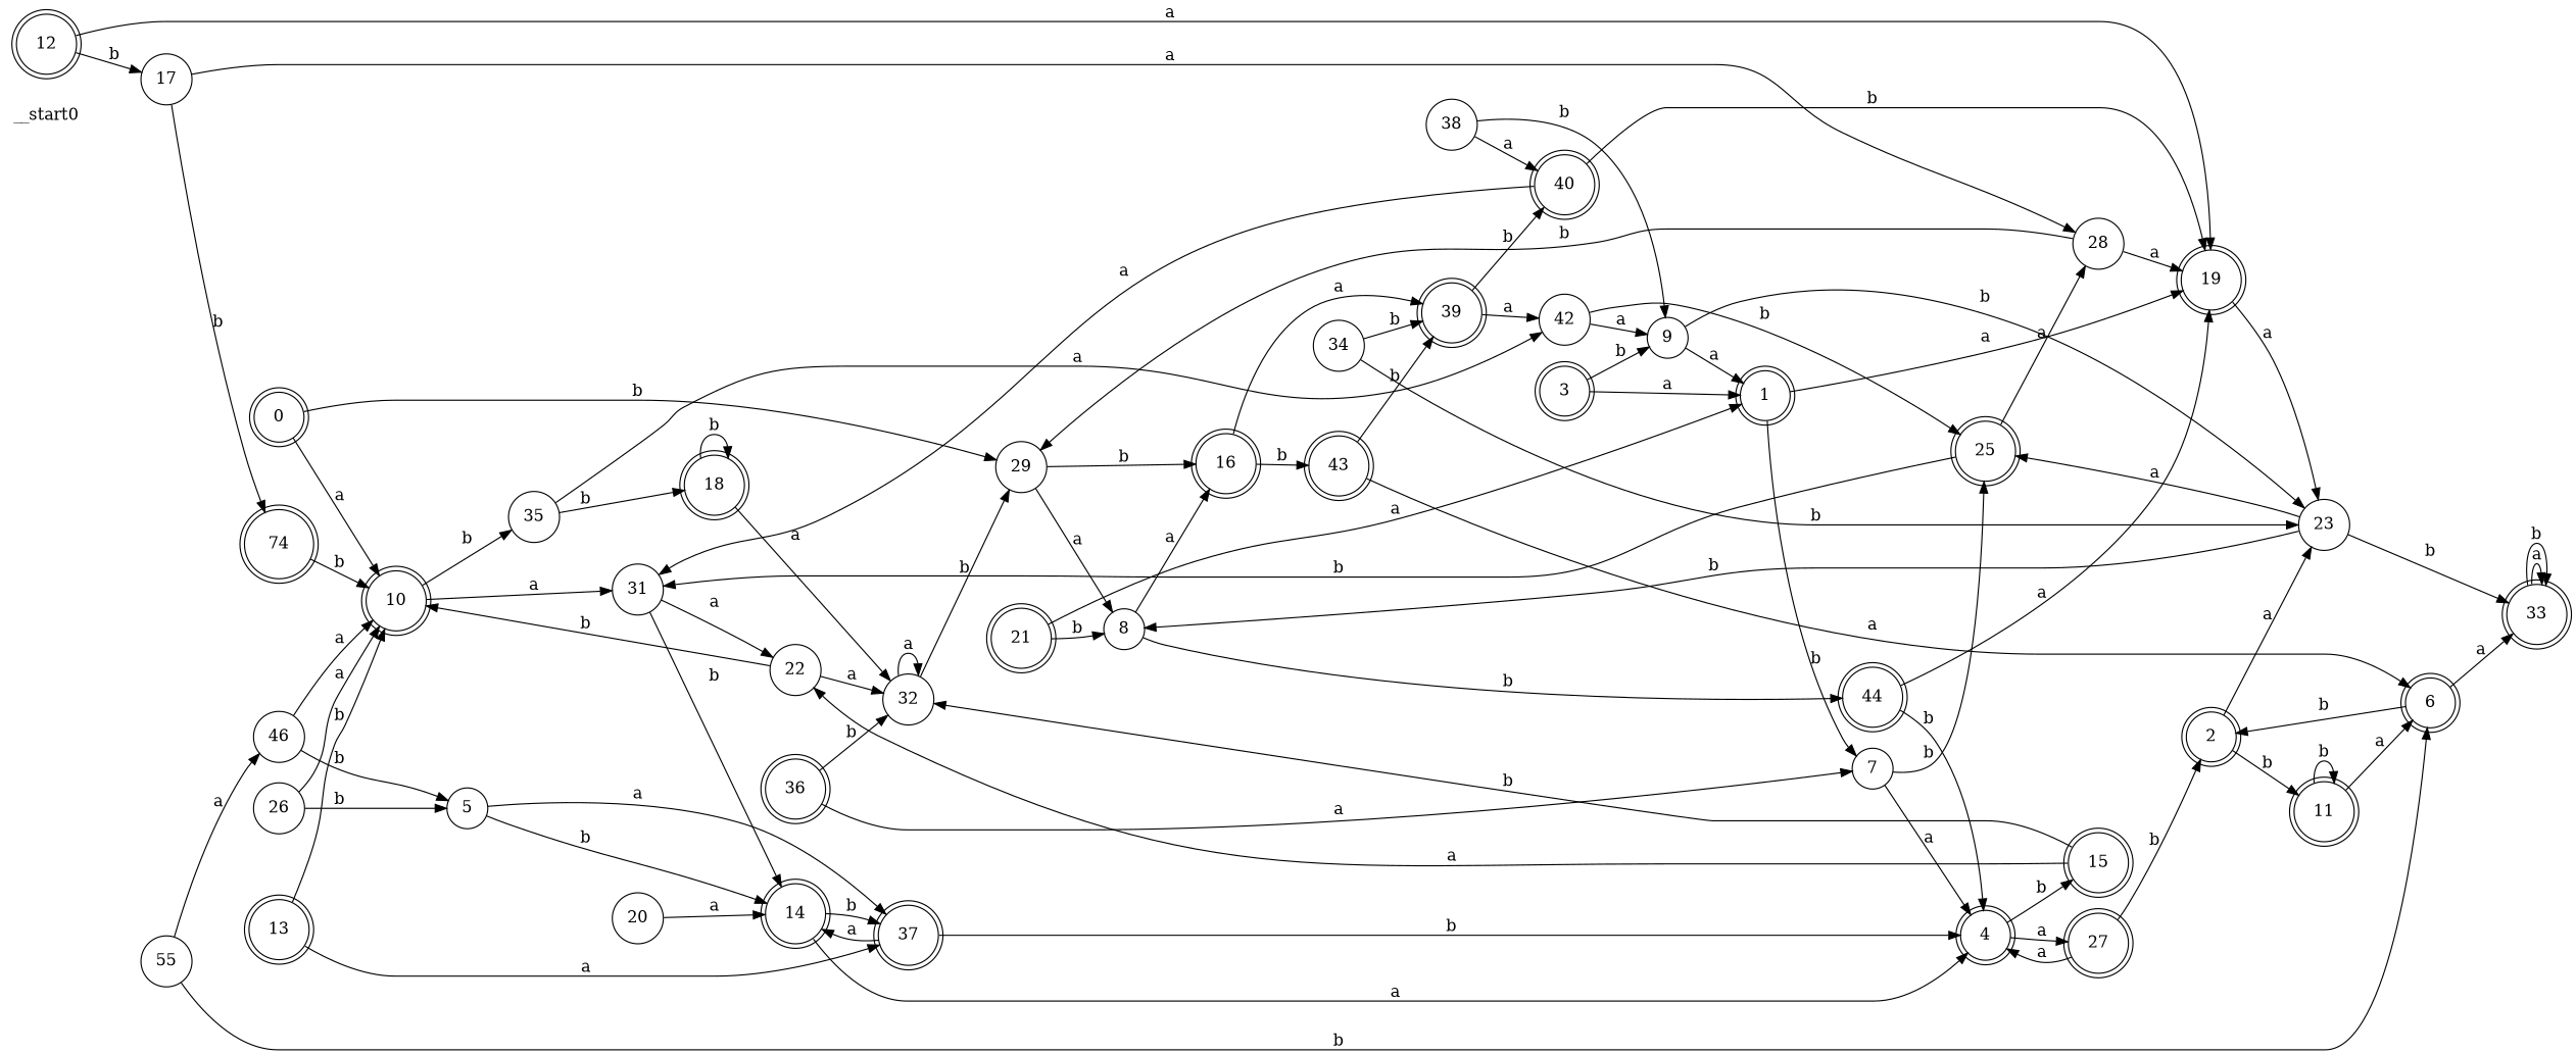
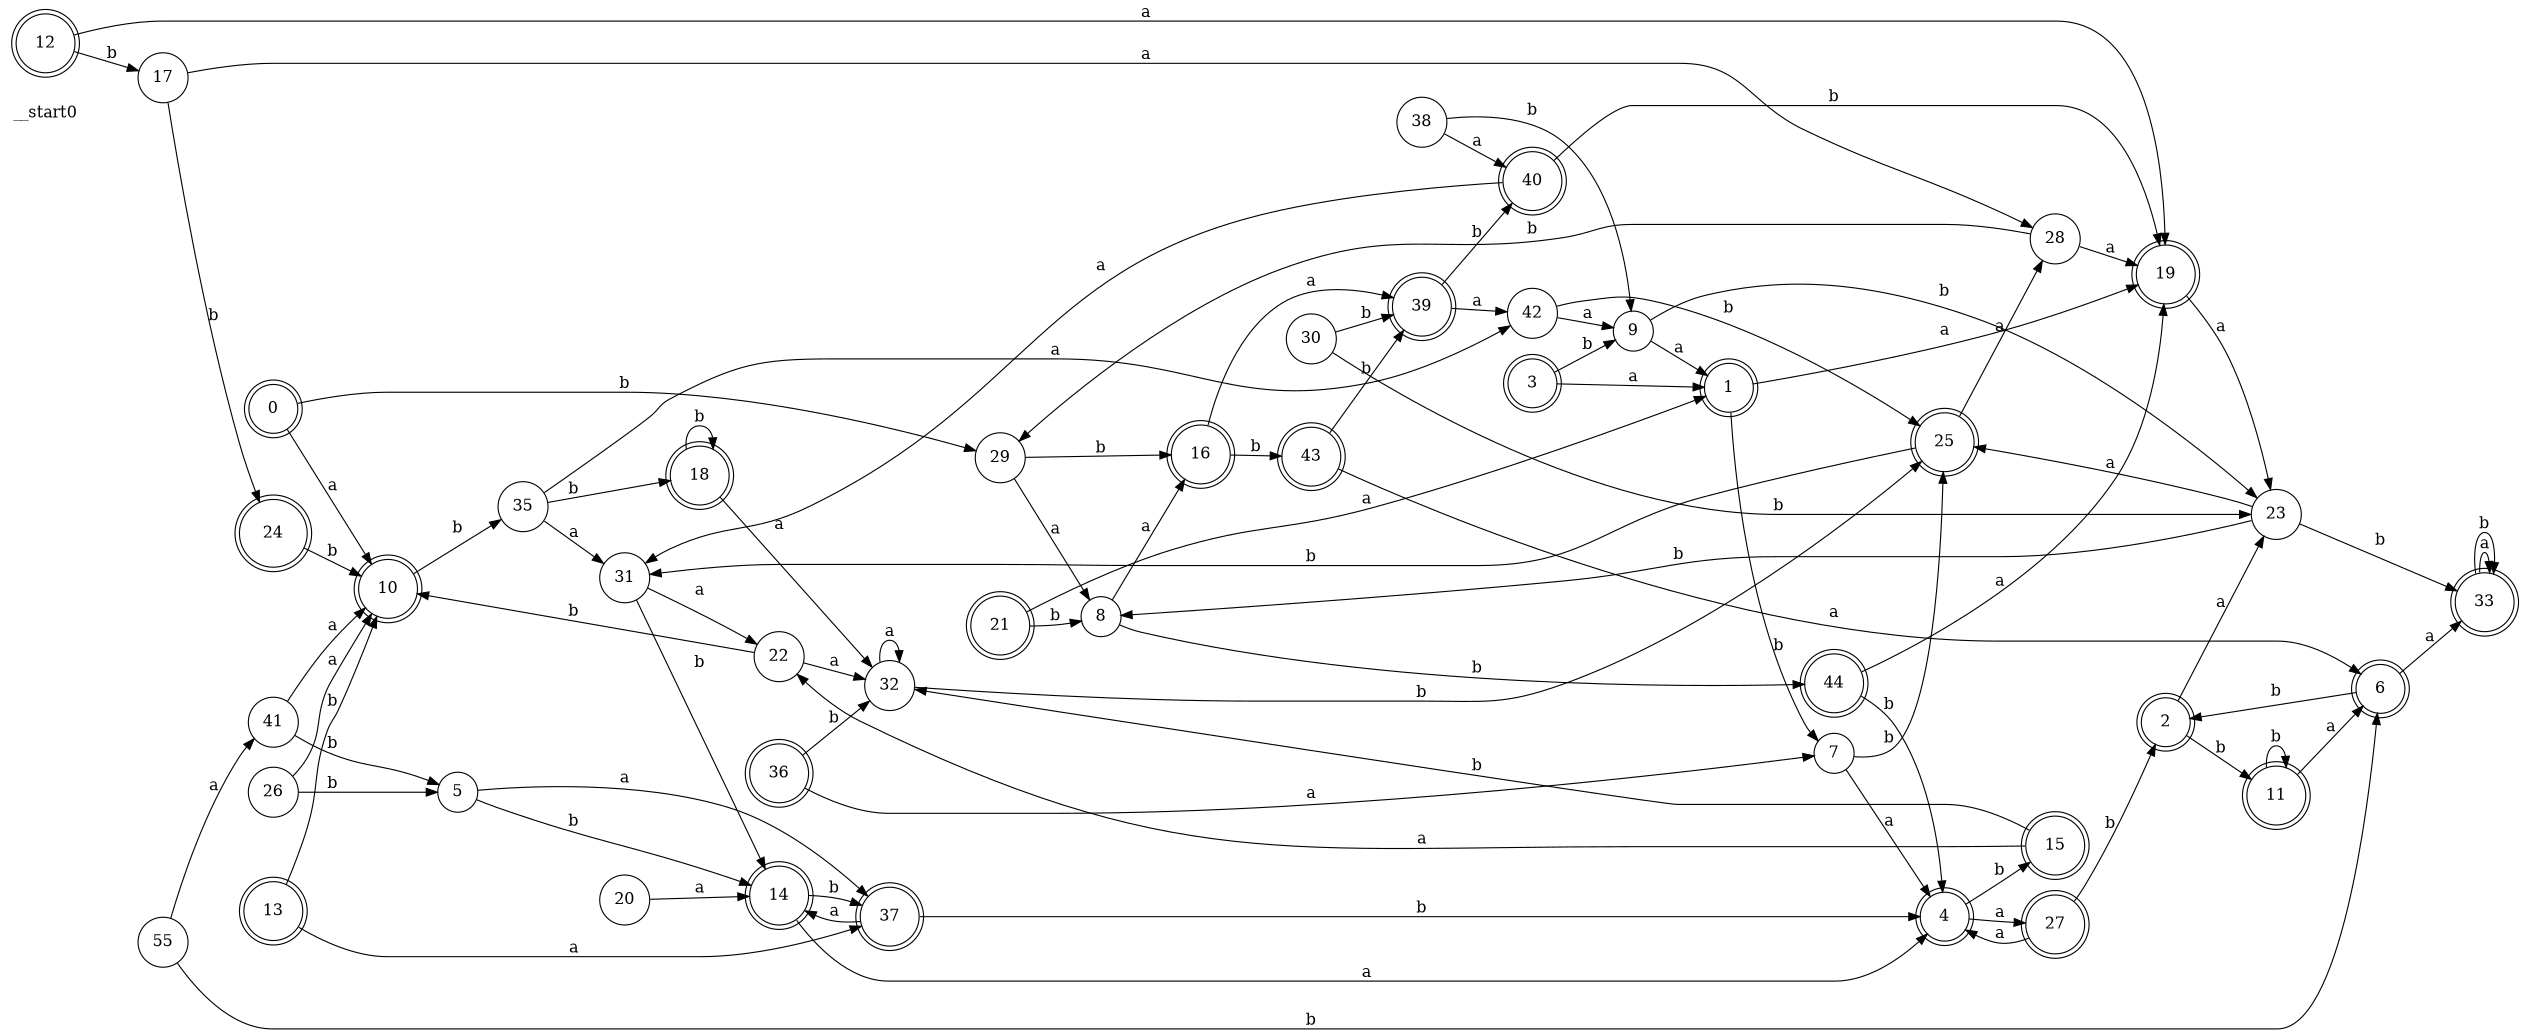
  digraph {
    rankdir=LR
    node [shape=doublecircle color=black fillcolor=white style="rounded,filled"]
    __start0 [shape=none color="" fillcolor="" style=""]
    n2 [label=0]
    n3 [label=10]
    n4 [label=29 shape=circle style=filled]
    n5 [label=31 shape=circle style=filled]
    n6 [label=35 shape=circle style=filled]
    n7 [label=8 shape=circle style=filled]
    n8 [label=16]
    n9 [label=1]
    n10 [label=7 shape=circle style=filled]
    n11 [label=19]
    n12 [label=4]
    n13 [label=25]
    n14 [label=23 shape=circle style=filled]
    n15 [label=2]
    n16 [label=11]
    n17 [label=6]
    n18 [label=33]
    n19 [label=3]
    n20 [label=9 shape=circle style=filled]
    n21 [label=15]
    n22 [label=27]
    n23 [label=22 shape=circle style=filled]
    n24 [label=32 shape=circle style=filled]
    n25 [label=5 shape=circle style=filled]
    n26 [label=14]
    n27 [label=37]
    n28 [label=28 shape=circle style=filled]
    n29 [label=44]
    n30 [label=39]
    n31 [label=43]
    n32 [label=18]
    n33 [label=42 shape=circle style=filled]
    n34 [label=12]
    n35 [label=17 shape=circle style=filled]
-   n36 [label=74]
+   n36 [label=24]
    n37 [label=13]
    n38 [label=40]
    n39 [label=20 shape=circle style=filled]
    n40 [label=21]
    n41 [label=26 shape=circle style=filled]
-   n42 [label=34 shape=circle style=filled]
+   n42 [label=30 shape=circle style=filled]
    n43 [label=36]
    n44 [label=38 shape=circle style=filled]
-   n45 [label=46 shape=circle style=filled]
+   n45 [label=41 shape=circle style=filled]
    n46 [label=55 shape=circle style=filled]
    n2 -> n3 [label=a]
    n2 -> n4 [label=b]
-   n3 -> n5 [label=a]
+   n6 -> n5 [label=a]
    n3 -> n6 [label=b]
    n4 -> n7 [label=a]
    n4 -> n8 [label=b]
    n5 -> n23 [label=a]
    n5 -> n26 [label=b]
    n6 -> n32 [label=b]
    n6 -> n33 [label=a]
    n7 -> n8 [label=a]
    n7 -> n29 [label=b]
    n8 -> n30 [label=a]
    n8 -> n31 [label=b]
    n9 -> n10 [label=b]
    n9 -> n11 [label=a]
    n10 -> n12 [label=a]
    n10 -> n13 [label=b]
    n11 -> n14 [label=a]
    n12 -> n21 [label=b]
    n12 -> n22 [label=a]
    n13 -> n5 [label=b]
    n13 -> n28 [label=a]
    n14 -> n7 [label=b]
    n14 -> n13 [label=a]
    n14 -> n18 [label=b]
    n15 -> n14 [label=a]
    n15 -> n16 [label=b]
    n16 -> n16 [label=b]
    n16 -> n17 [label=a]
    n17 -> n15 [label=b]
    n17 -> n18 [label=a]
    n18 -> n18 [label=a]
    n18 -> n18 [label=b]
    n19 -> n9 [label=a]
    n19 -> n20 [label=b]
    n20 -> n9 [label=a]
    n20 -> n14 [label=b]
    n21 -> n23 [label=a]
    n21 -> n24 [label=b]
    n22 -> n12 [label=a]
    n22 -> n15 [label=b]
    n23 -> n3 [label=b]
    n23 -> n24 [label=a]
-   n24 -> n4 [label=b]
+   n24 -> n13 [label=b]
    n24 -> n24 [label=a]
    n25 -> n26 [label=b]
    n25 -> n27 [label=a]
    n26 -> n12 [label=a]
    n26 -> n27 [label=b]
    n27 -> n12 [label=b]
    n27 -> n26 [label=a]
    n28 -> n4 [label=b]
    n28 -> n11 [label=a]
    n29 -> n11 [label=a]
    n29 -> n12 [label=b]
    n30 -> n33 [label=a]
    n30 -> n38 [label=b]
    n31 -> n17 [label=a]
    n31 -> n30 [label=b]
    n32 -> n24 [label=a]
    n32 -> n32 [label=b]
    n33 -> n13 [label=b]
    n33 -> n20 [label=a]
    n34 -> n11 [label=a]
    n34 -> n35 [label=b]
    n35 -> n28 [label=a]
    n35 -> n36 [label=b]
    n36 -> n3 [label=b]
    n37 -> n3 [label=b]
    n37 -> n27 [label=a]
    n38 -> n5 [label=a]
    n38 -> n11 [label=b]
    n39 -> n26 [label=a]
    n40 -> n7 [label=b]
    n40 -> n9 [label=a]
    n41 -> n3 [label=a]
    n41 -> n25 [label=b]
    n42 -> n14 [label=b]
    n42 -> n30 [label=b]
    n43 -> n10 [label=a]
    n43 -> n24 [label=b]
    n44 -> n20 [label=b]
    n44 -> n38 [label=a]
    n45 -> n3 [label=a]
    n45 -> n25 [label=b]
    n46 -> n17 [label=b]
    n46 -> n45 [label=a]
  }
